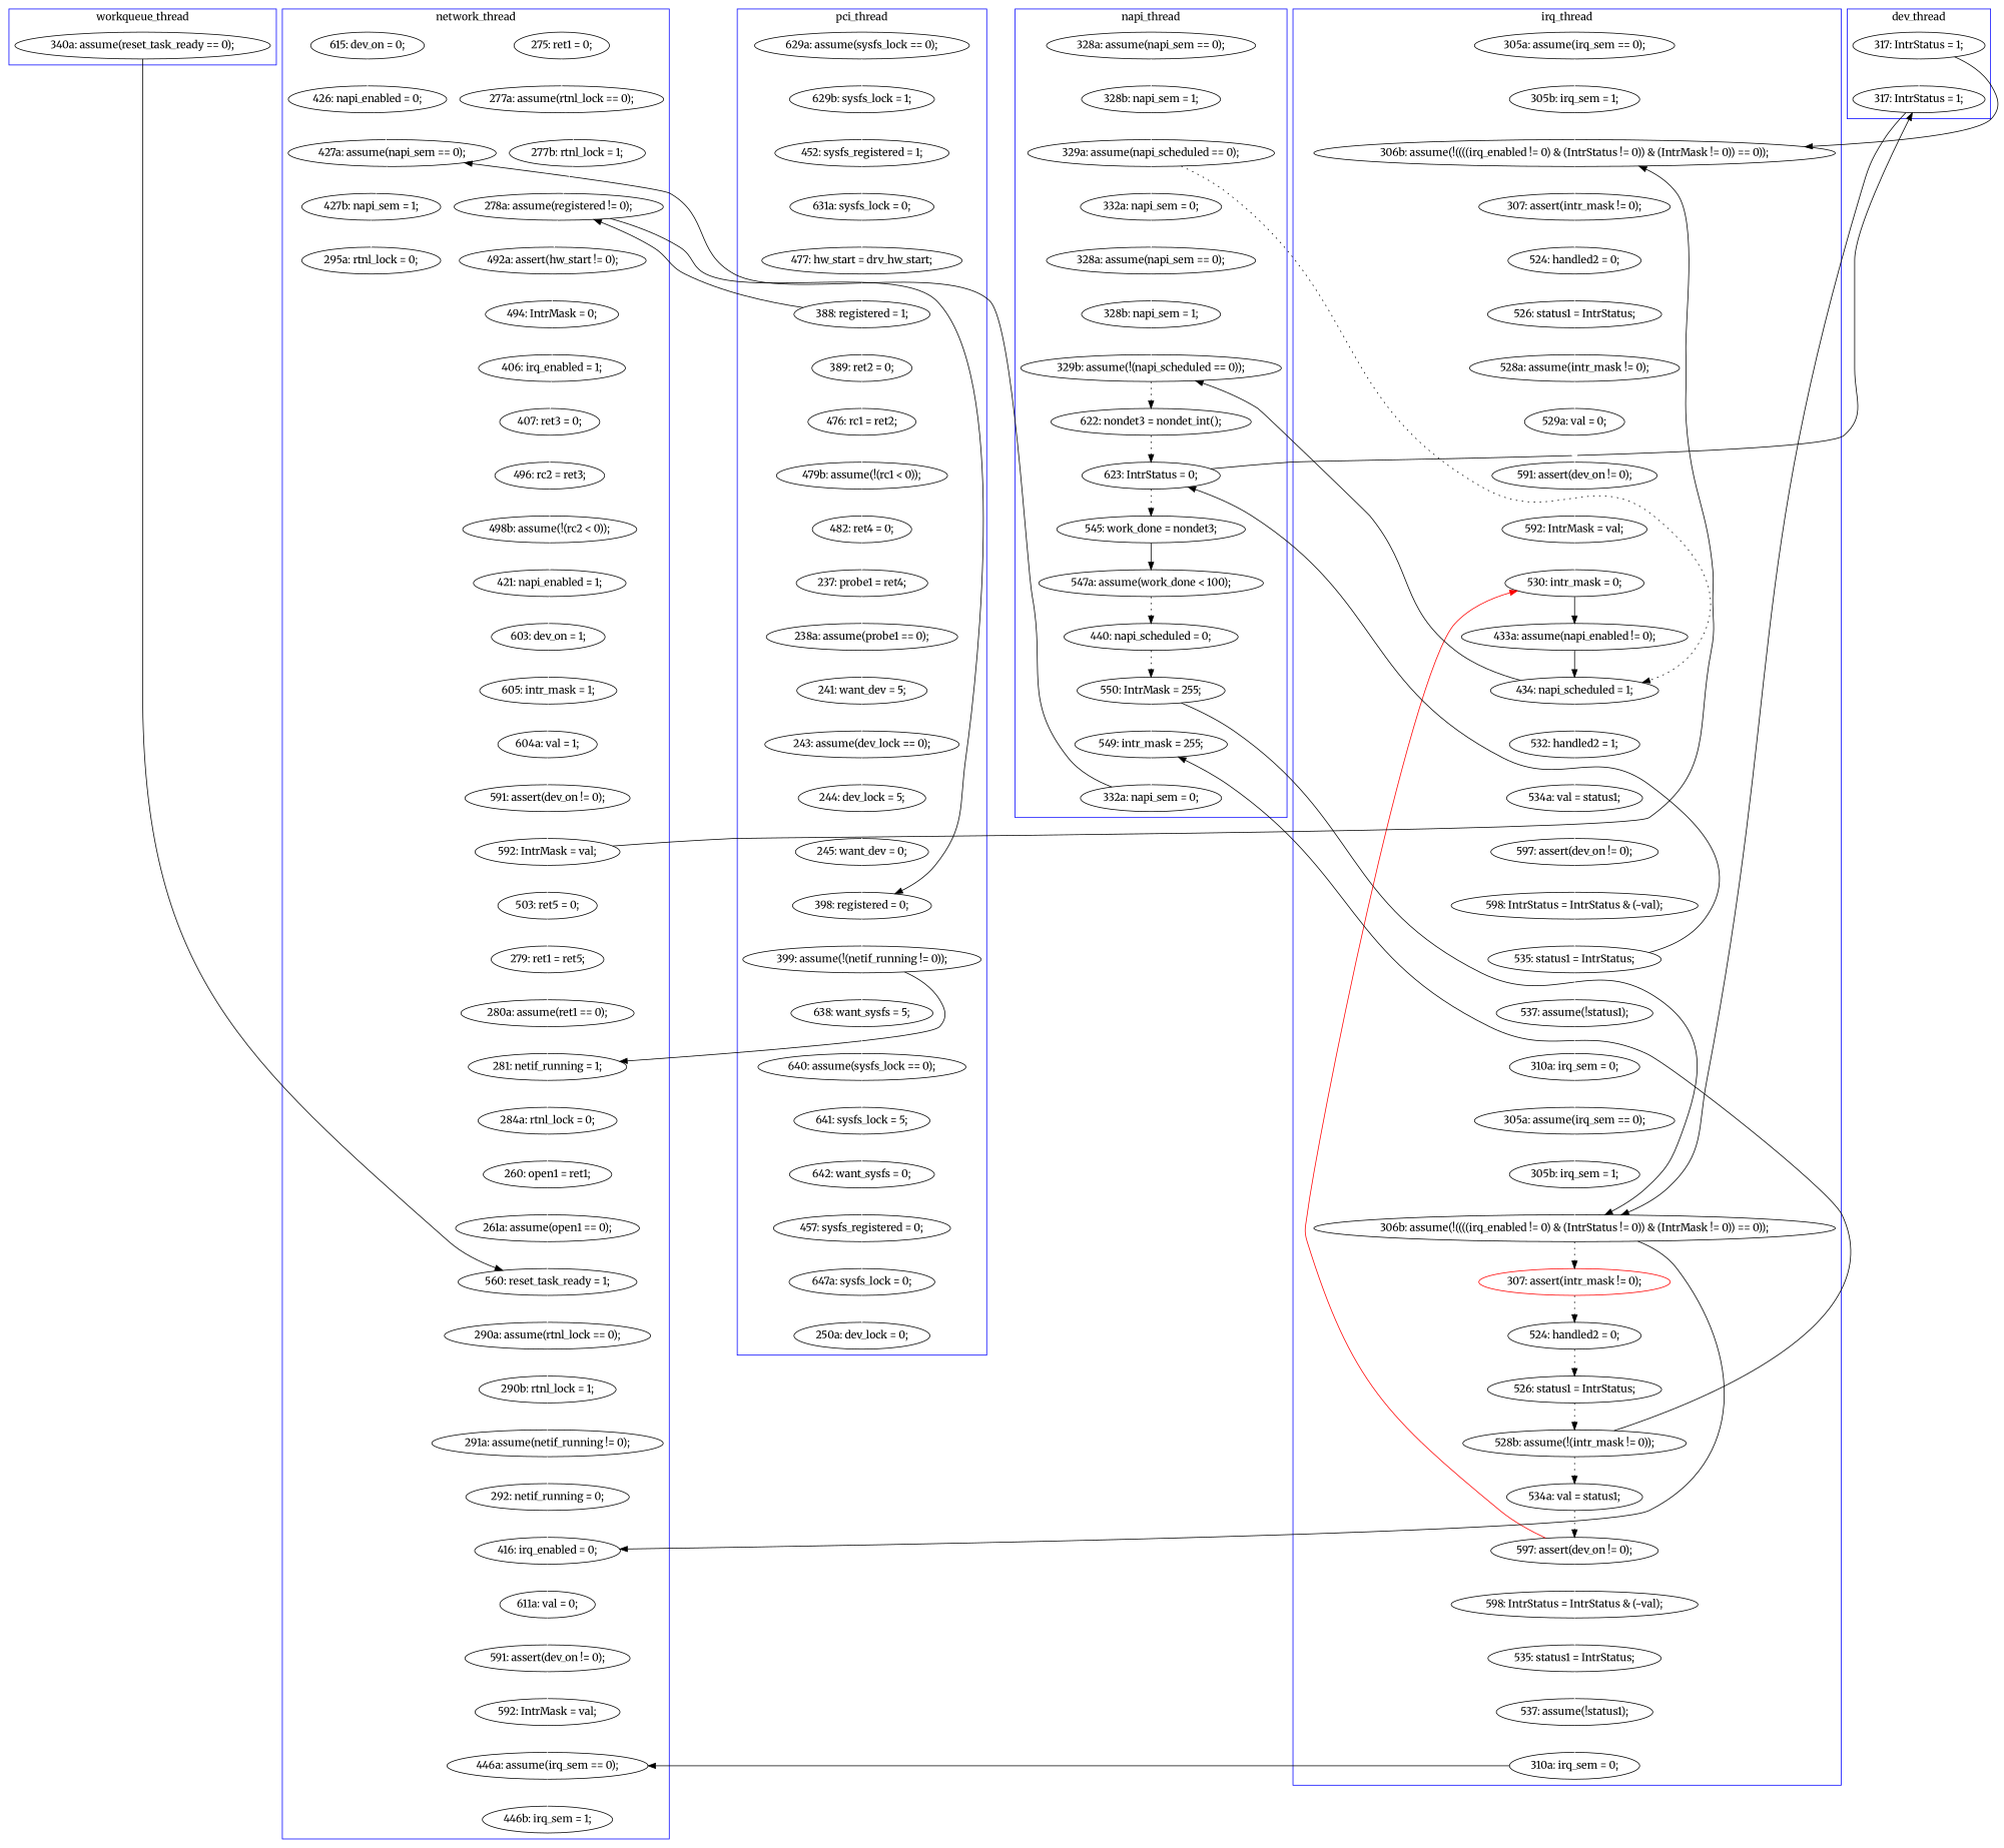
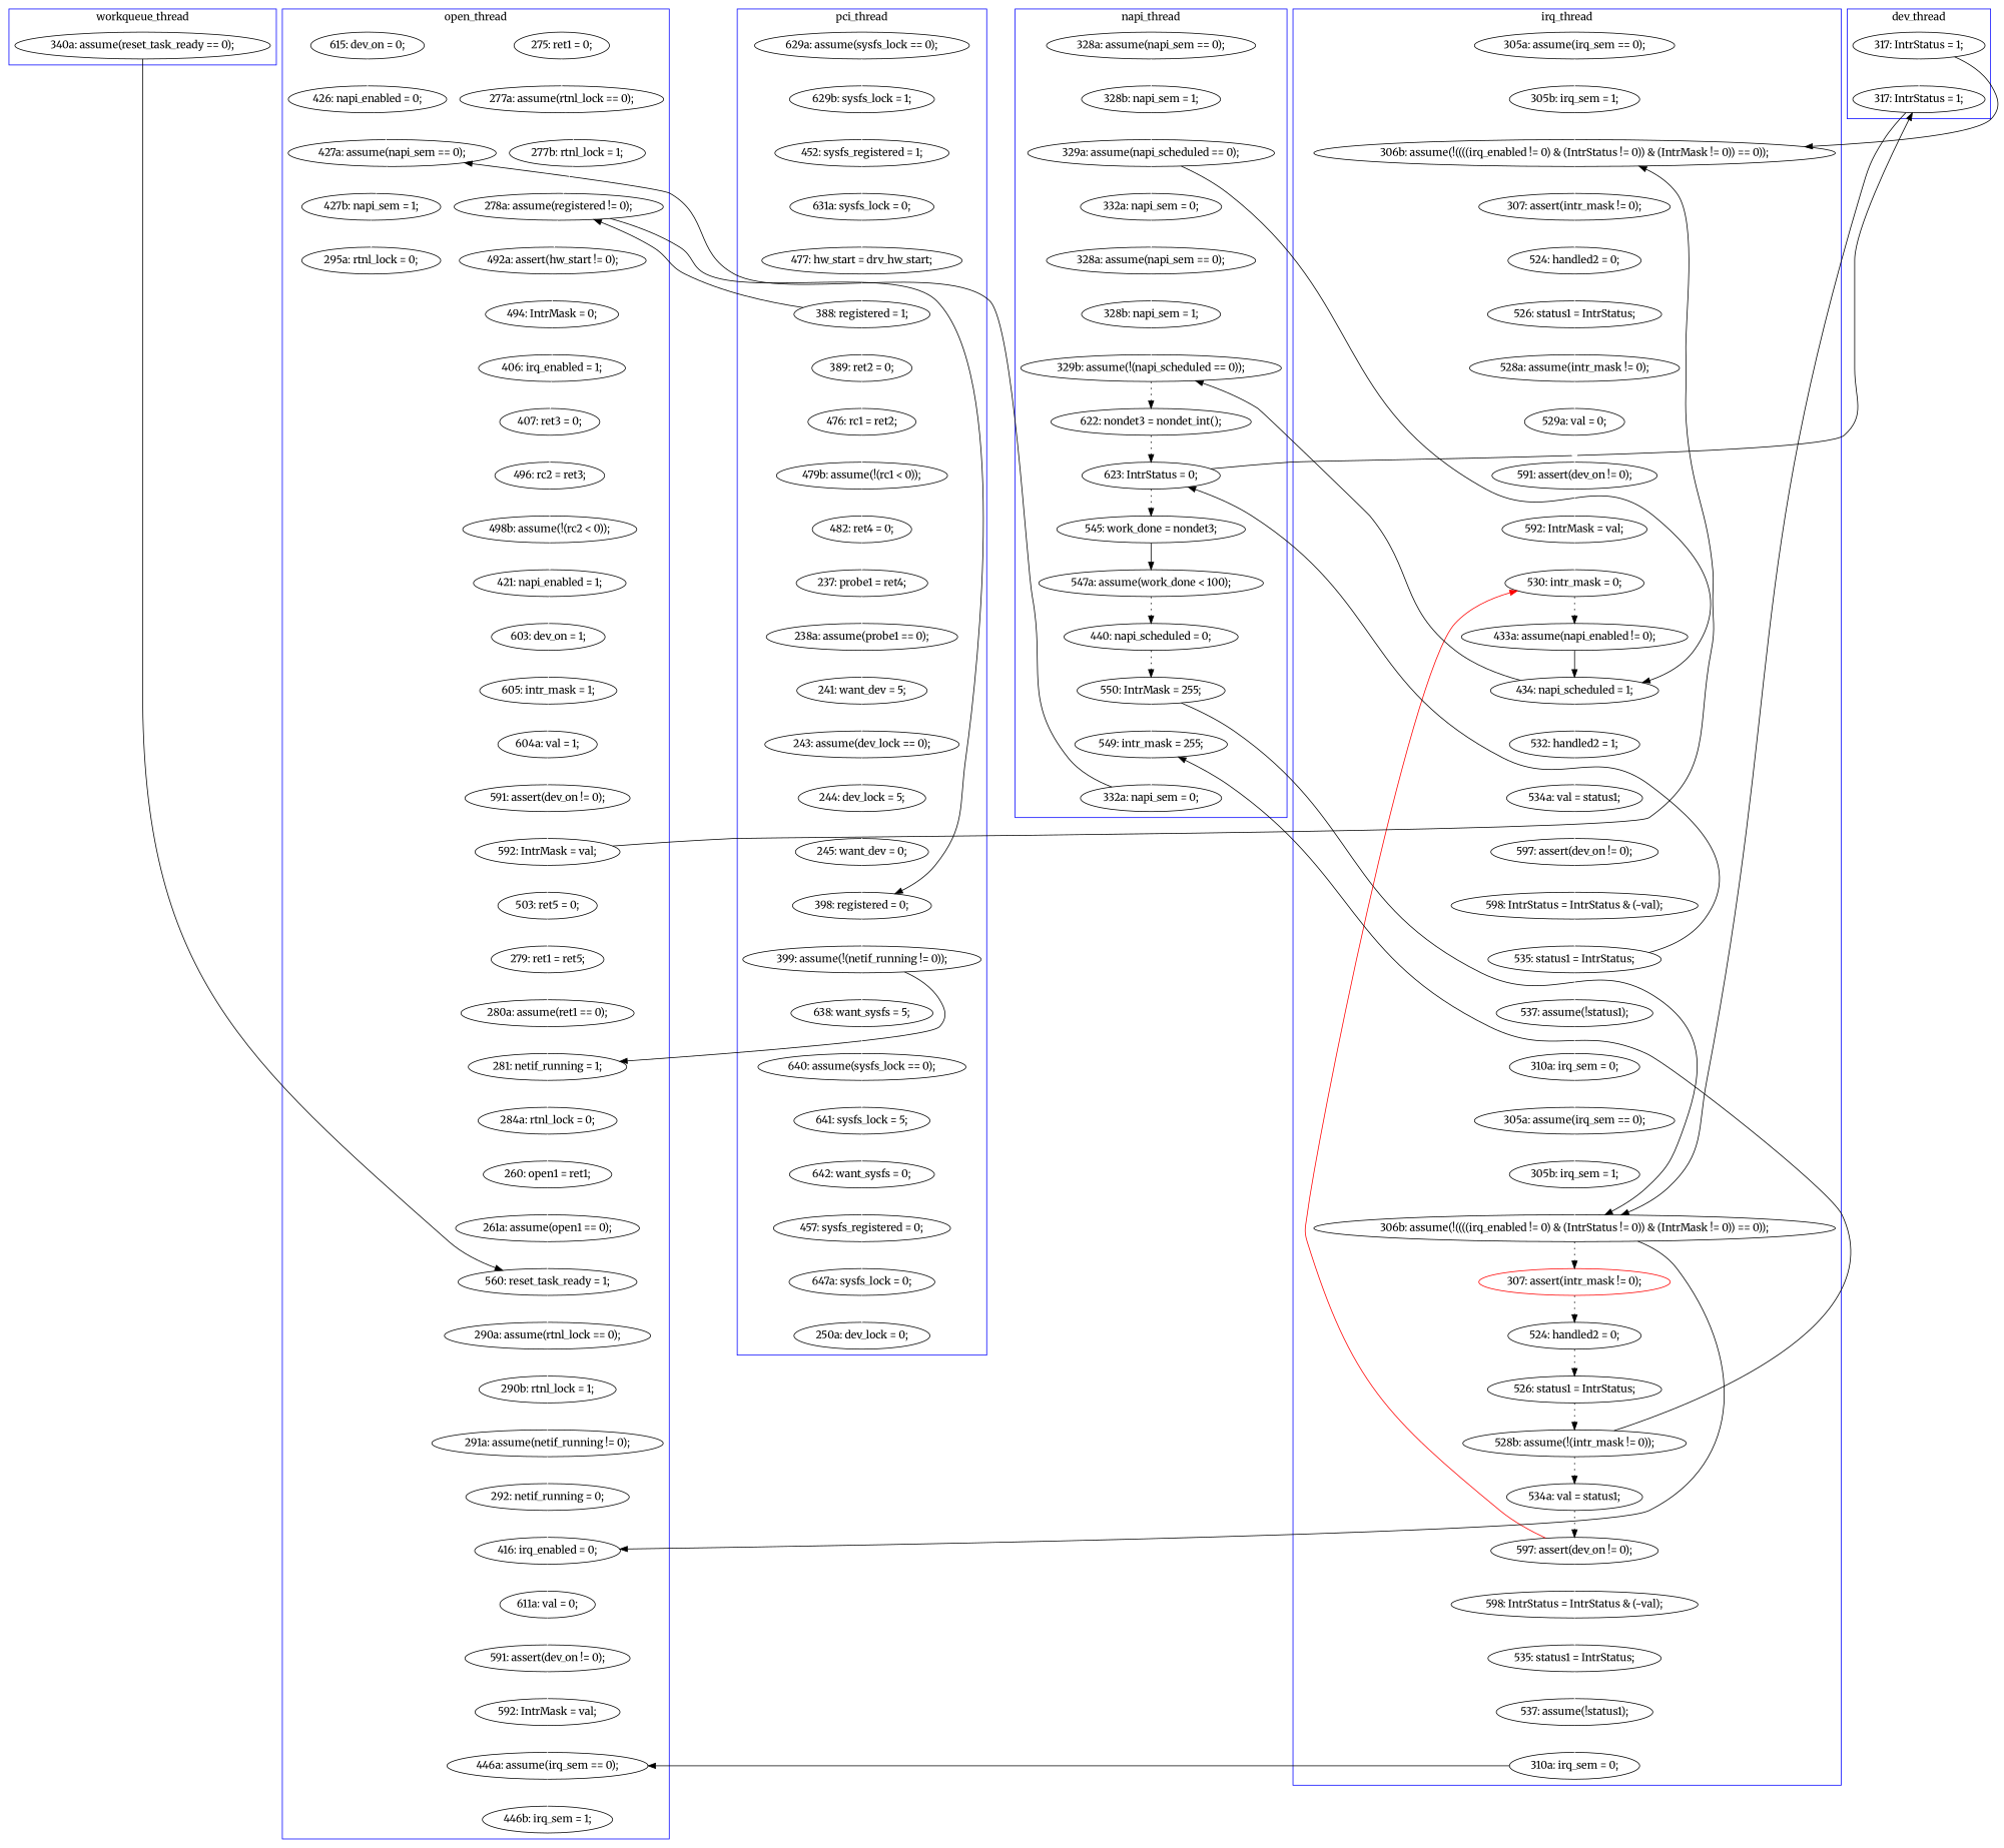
  digraph {
    fontname=Merriweather
    node [fontname=Merriweather]
    edge [color=white fontname=Merriweather style=solid]
    n1 [label="340a: assume(reset_task_ready == 0);"]
    n2 [label="317: IntrStatus = 1;"]
    n3 [label="317: IntrStatus = 1;"]
    n4 [label="623: IntrStatus = 0;"]
    n5 [label="545: work_done = nondet3;"]
    n6 [label="549: intr_mask = 255;"]
    n7 [label="328b: napi_sem = 1;"]
    n8 [label="329b: assume(!(napi_scheduled == 0));"]
    n9 [label="328a: assume(napi_sem == 0);"]
    n10 [label="550: IntrMask = 255;"]
    n11 [label="622: nondet3 = nondet_int();"]
    n12 [label="332a: napi_sem = 0;"]
    n13 [label="328b: napi_sem = 1;"]
    n14 [label="329a: assume(napi_scheduled == 0);"]
    n15 [label="547a: assume(work_done < 100);"]
    n16 [label="440: napi_scheduled = 0;"]
    n17 [label="332a: napi_sem = 0;"]
    n18 [label="328a: assume(napi_sem == 0);"]
    n19 [label="389: ret2 = 0;"]
    n20 [label="476: rc1 = ret2;"]
    n21 [label="398: registered = 0;"]
    n22 [label="399: assume(!(netif_running != 0));"]
    n23 [label="237: probe1 = ret4;"]
    n24 [label="238a: assume(probe1 == 0);"]
    n25 [label="638: want_sysfs = 5;"]
    n26 [label="640: assume(sysfs_lock == 0);"]
    n27 [label="479b: assume(!(rc1 < 0));"]
    n28 [label="245: want_dev = 0;"]
    n29 [label="631a: sysfs_lock = 0;"]
    n30 [label="477: hw_start = drv_hw_start;"]
    n31 [label="629a: assume(sysfs_lock == 0);"]
    n32 [label="629b: sysfs_lock = 1;"]
    n33 [label="241: want_dev = 5;"]
    n34 [label="243: assume(dev_lock == 0);"]
    n35 [label="388: registered = 1;"]
    n36 [label="641: sysfs_lock = 5;"]
    n37 [label="642: want_sysfs = 0;"]
    n38 [label="457: sysfs_registered = 0;"]
    n39 [label="647a: sysfs_lock = 0;"]
    n40 [label="452: sysfs_registered = 1;"]
    n41 [label="250a: dev_lock = 0;"]
    n42 [label="482: ret4 = 0;"]
    n43 [label="244: dev_lock = 5;"]
    n44 [label="534a: val = status1;"]
    n45 [label="597: assert(dev_on != 0);"]
    n46 [label="528a: assume(intr_mask != 0);"]
    n47 [label="529a: val = 0;"]
    n48 [label="530: intr_mask = 0;"]
    n49 [label="306b: assume(!((((irq_enabled != 0) & (IntrStatus != 0)) & (IntrMask != 0)) == 0));"]
    n50 [label="537: assume(!status1);"]
    n51 [label="310a: irq_sem = 0;"]
    n52 [label="528b: assume(!(intr_mask != 0));"]
    n53 [label="598: IntrStatus = IntrStatus & (~val);"]
    n54 [label="535: status1 = IntrStatus;"]
    n55 [label="434: napi_scheduled = 1;"]
    n56 [label="532: handled2 = 1;"]
    n57 [label="592: IntrMask = val;"]
    n58 [label="306b: assume(!((((irq_enabled != 0) & (IntrStatus != 0)) & (IntrMask != 0)) == 0));"]
    n59 [label="526: status1 = IntrStatus;"]
    n60 [color=red label="307: assert(intr_mask != 0);"]
    n61 [label="305b: irq_sem = 1;"]
    n62 [label="305a: assume(irq_sem == 0);"]
    n63 [label="591: assert(dev_on != 0);"]
    n64 [label="524: handled2 = 0;"]
    n65 [label="534a: val = status1;"]
    n66 [label="597: assert(dev_on != 0);"]
    n67 [label="307: assert(intr_mask != 0);"]
    n68 [label="524: handled2 = 0;"]
    n69 [label="598: IntrStatus = IntrStatus & (~val);"]
    n70 [label="535: status1 = IntrStatus;"]
    n71 [label="433a: assume(napi_enabled != 0);"]
    n72 [label="526: status1 = IntrStatus;"]
    n73 [label="310a: irq_sem = 0;"]
    n74 [label="305a: assume(irq_sem == 0);"]
    n75 [label="537: assume(!status1);"]
    n76 [label="305b: irq_sem = 1;"]
    n77 [label="560: reset_task_ready = 1;"]
    n78 [label="592: IntrMask = val;"]
    n79 [label="279: ret1 = ret5;"]
    n80 [label="280a: assume(ret1 == 0);"]
    n81 [label="503: ret5 = 0;"]
    n82 [label="290a: assume(rtnl_lock == 0);"]
    n83 [label="261a: assume(open1 == 0);"]
    n84 [label="605: intr_mask = 1;"]
    n85 [label="604a: val = 1;"]
    n86 [label="446b: irq_sem = 1;"]
    n87 [label="591: assert(dev_on != 0);"]
    n88 [label="260: open1 = ret1;"]
    n89 [label="494: IntrMask = 0;"]
    n90 [label="406: irq_enabled = 1;"]
    n91 [label="427a: assume(napi_sem == 0);"]
    n92 [label="427b: napi_sem = 1;"]
    n93 [label="416: irq_enabled = 0;"]
    n94 [label="611a: val = 0;"]
    n95 [label="498b: assume(!(rc2 < 0));"]
    n96 [label="421: napi_enabled = 1;"]
    n97 [label="278a: assume(registered != 0);"]
    n98 [label="290b: rtnl_lock = 1;"]
    n99 [label="281: netif_running = 1;"]
    n100 [label="275: ret1 = 0;"]
    n101 [label="277a: assume(rtnl_lock == 0);"]
    n102 [label="446a: assume(irq_sem == 0);"]
    n103 [label="426: napi_enabled = 0;"]
    n104 [label="591: assert(dev_on != 0);"]
    n105 [label="592: IntrMask = val;"]
    n106 [label="407: ret3 = 0;"]
    n107 [label="496: rc2 = ret3;"]
    n108 [label="277b: rtnl_lock = 1;"]
    n109 [label="603: dev_on = 1;"]
    n110 [label="615: dev_on = 0;"]
    n111 [label="291a: assume(netif_running != 0);"]
    n112 [label="295a: rtnl_lock = 0;"]
    n113 [label="292: netif_running = 0;"]
    n114 [label="492a: assert(hw_start != 0);"]
    n115 [label="284a: rtnl_lock = 0;"]
    subgraph cluster_1 {
      color=blue
      label=workqueue_thread
      n1
    }
    subgraph cluster_2 {
      color=blue
      label=dev_thread
      n2
      n3
    }
    subgraph cluster_3 {
      color=blue
      label=napi_thread
      n4
      n5
      n6
      n7
      n8
      n9
      n10
      n11
      n12
      n13
      n14
      n15
      n16
      n17
      n18
    }
    subgraph cluster_4 {
      color=blue
      label=pci_thread
      n19
      n20
      n21
      n22
      n23
      n24
      n25
      n26
      n27
      n28
      n29
      n30
      n31
      n32
      n33
      n34
      n35
      n36
      n37
      n38
      n39
      n40
      n41
      n42
      n43
    }
    subgraph cluster_5 {
      color=blue
      label=irq_thread
      n44
      n45
      n46
      n47
      n48
      n49
      n50
      n51
      n52
      n53
      n54
      n55
      n56
      n57
      n58
      n59
      n60
      n61
      n62
      n63
      n64
      n65
      n66
      n67
      n68
      n69
      n70
      n71
      n72
      n73
      n74
      n75
      n76
    }
    subgraph cluster_6 {
      color=blue
-     label=network_thread
+     label=open_thread
      n77
      n78
      n79
      n80
      n81
      n82
      n83
      n84
      n85
      n86
      n87
      n88
      n89
      n90
      n91
      n92
      n93
      n94
      n95
      n96
      n97
      n98
      n99
      n100
      n101
      n102
      n103
      n104
      n105
      n106
      n107
      n108
      n109
      n110
      n111
      n112
      n113
      n114
      n115
    }
    n1 -> n77 [color=black constraint=false]
    n2 -> n58 [color=black constraint=false]
    n3 -> n2
    n3 -> n49 [color=black constraint=false]
    n4 -> n2 [color=black constraint=false]
    n4 -> n5 [color=black style=dotted]
    n5 -> n15 [color=black]
    n6 -> n17
    n7 -> n8
    n8 -> n11 [color=black style=dotted]
    n9 -> n7
    n10 -> n6
    n10 -> n58 [color=black constraint=false]
    n11 -> n4 [color=black style=dotted]
    n12 -> n9
    n13 -> n14
    n14 -> n12
-   n14 -> n55 [color=black constraint=false style=dotted]
+   n14 -> n55 [color=black constraint=false]
    n15 -> n16 [color=black style=dotted]
    n16 -> n10 [color=black style=dotted]
    n17 -> n91 [color=black constraint=false]
    n18 -> n13
    n19 -> n20
    n20 -> n27
    n21 -> n22
    n22 -> n25
    n22 -> n99 [color=black constraint=false]
    n23 -> n24
    n24 -> n33
    n25 -> n26
    n26 -> n36
    n27 -> n42
    n28 -> n21
    n29 -> n30
    n30 -> n35
    n31 -> n32
    n32 -> n40
    n33 -> n34
    n34 -> n43
    n35 -> n19
    n35 -> n97 [color=black constraint=false]
    n36 -> n37
    n37 -> n38
    n38 -> n39
    n39 -> n41
    n40 -> n29
    n42 -> n23
    n43 -> n28
    n44 -> n45 [color=black style=dotted]
    n45 -> n48 [color=red constraint=false]
    n45 -> n53
    n46 -> n47
    n47 -> n63
-   n48 -> n71 [color=black]
+   n48 -> n71 [color=black style=dotted]
    n49 -> n67
    n50 -> n51
    n51 -> n102 [color=black constraint=false]
    n52 -> n6 [color=black constraint=false]
    n52 -> n44 [color=black style=dotted]
    n53 -> n54
    n54 -> n50
    n55 -> n8 [color=black constraint=false]
    n55 -> n56
    n56 -> n65
    n57 -> n48
    n58 -> n60 [color=black style=dotted]
    n58 -> n93 [color=black constraint=false]
    n59 -> n46
    n60 -> n64 [color=black style=dotted]
    n61 -> n49
    n62 -> n61
    n63 -> n57
    n64 -> n72 [color=black style=dotted]
    n65 -> n66
    n66 -> n69
    n67 -> n68
    n68 -> n59
    n69 -> n70
    n70 -> n4 [color=black constraint=false]
    n70 -> n75
    n71 -> n55 [color=black]
    n72 -> n52 [color=black style=dotted]
    n73 -> n74
    n74 -> n76
    n75 -> n73
    n76 -> n58
    n77 -> n82
    n78 -> n49 [color=black constraint=false]
    n78 -> n81
    n79 -> n80
    n80 -> n99
    n81 -> n79
    n82 -> n98
    n83 -> n77
    n84 -> n85
    n85 -> n87
    n87 -> n78
    n88 -> n83
    n89 -> n90
    n90 -> n106
    n91 -> n92
    n92 -> n112
    n93 -> n94
    n94 -> n104
    n95 -> n96
    n96 -> n109
    n97 -> n21 [color=black constraint=false]
    n97 -> n114
    n98 -> n111
    n99 -> n115
    n100 -> n101
    n101 -> n108
    n102 -> n86
    n103 -> n91
    n104 -> n105
    n105 -> n102
    n106 -> n107
    n107 -> n95
    n108 -> n97
    n109 -> n84
    n110 -> n103
    n111 -> n113
    n113 -> n93
    n114 -> n89
    n115 -> n88
  }
